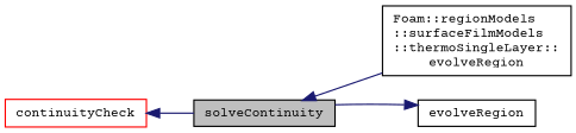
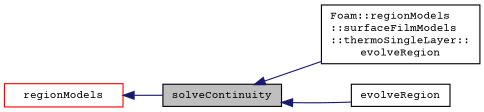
  digraph {
    fontname="Courier Prime"
    rankdir=LR
    node [color=black fontname="Courier Prime" fontsize=10 shape=record]
    edge [color=midnightblue dir=back fontname="Courier Prime" fontsize=10 labelfontname=FreeSans labelfontsize=10 style=solid]
    n1 [fillcolor=grey75 fontcolor=black height=0.2 label=solveContinuity style=filled width=0.4]
    n2 [height=0.2 label="Foam::regionModels\l::surfaceFilmModels\l::thermoSingleLayer::\levolveRegion" width=0.4]
    n3 [height=0.2 label=evolveRegion width=0.4]
-   n4 [color=red height=0.2 label=continuityCheck width=0.4]
+   n4 [color=red height=0.2 label=regionModels width=0.4]
    n1 -> n2
-   n3 -> n1
+   n1 -> n3
    n4 -> n1
  }
